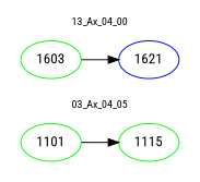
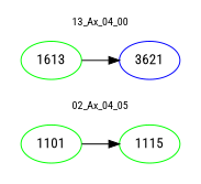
  digraph {
    fontname="Roboto Condensed"
    rankdir=LR
    node [color=green fontname="Roboto Condensed"]
    edge [color=black fontname="Roboto Condensed"]
    n1 [label=1101]
    n2 [label=1115]
-   n3 [label=1603]
-   n4 [color=blue label=1621]
+   n3 [label=1613]
+   n4 [color=blue label=3621]
    subgraph cluster_1 {
      color=white
      fontsize=10
-     label="03_Ax_04_05"
+     label="02_Ax_04_05"
      n1
      n2
    }
    subgraph cluster_2 {
      color=white
      fontsize=10
      label="13_Ax_04_00"
      n3
      n4
    }
    n1 -> n2
    n3 -> n4
  }
